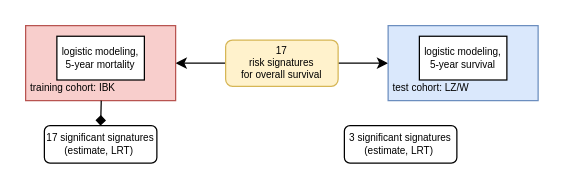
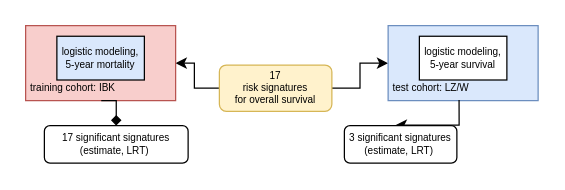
  <mxCell id="0" />
  <mxCell id="1" parent="0" />
  <mxCell id="2" style="edgeStyle=orthogonalEdgeStyle;rounded=0;orthogonalLoop=1;jettySize=auto;html=1;entryX=1;entryY=0.5;entryDx=0;entryDy=0;fontSize=8;" parent="1" source="4" target="9" edge="1"><mxGeometry relative="1" as="geometry" /></mxCell>
  <mxCell id="3" style="edgeStyle=orthogonalEdgeStyle;rounded=0;orthogonalLoop=1;jettySize=auto;html=1;entryX=0;entryY=0.5;entryDx=0;entryDy=0;fontSize=8;" parent="1" source="4" target="5" edge="1"><mxGeometry relative="1" as="geometry" /></mxCell>
- <mxCell id="4" value="17&lt;br style=&quot;font-size: 8px&quot;&gt;risk signatures&lt;br&gt;for overall survival" style="rounded=1;whiteSpace=wrap;html=1;fontSize=8;fillColor=#fff2cc;strokeColor=#d6b656;" parent="1" vertex="1"><mxGeometry x="180" y="31.5" width="90" height="37" as="geometry" /></mxCell>
+ <mxCell id="4" value="17&lt;br style=&quot;font-size: 8px&quot;&gt;risk signatures&lt;br&gt;for overall survival" style="rounded=1;whiteSpace=wrap;html=1;fontSize=8;fillColor=#fff2cc;strokeColor=#d6b656;" parent="1" vertex="1"><mxGeometry x="175" y="51.5" width="90" height="37" as="geometry" /></mxCell>
  <mxCell id="5" value="" style="rounded=0;whiteSpace=wrap;html=1;fontSize=8;fillColor=#dae8fc;strokeColor=#6c8ebf;" parent="1" vertex="1"><mxGeometry x="310" y="20" width="120" height="60" as="geometry" /></mxCell>
+ <mxCell id="6" style="edgeStyle=orthogonalEdgeStyle;rounded=0;orthogonalLoop=1;jettySize=auto;html=1;exitX=0.75;exitY=1;exitDx=0;exitDy=0;entryX=0.457;entryY=-0.024;entryDx=0;entryDy=0;entryPerimeter=0;fontSize=8;" parent="1" source="7" target="14" edge="1"><mxGeometry relative="1" as="geometry" /></mxCell>
  <mxCell id="7" value="test cohort: LZ/W" style="text;html=1;strokeColor=none;fillColor=none;align=left;verticalAlign=middle;whiteSpace=wrap;rounded=0;fontSize=8;" parent="1" vertex="1"><mxGeometry x="312" y="59.5" width="73" height="20" as="geometry" /></mxCell>
  <mxCell id="8" value="logistic modeling, 5-year survival" style="rounded=0;whiteSpace=wrap;html=1;fontSize=8;" parent="1" vertex="1"><mxGeometry x="335" y="28.5" width="70" height="35" as="geometry" /></mxCell>
  <mxCell id="9" value="" style="rounded=0;whiteSpace=wrap;html=1;fontSize=8;fillColor=#f8cecc;strokeColor=#b85450;" parent="1" vertex="1"><mxGeometry x="20" y="20" width="120" height="60" as="geometry" /></mxCell>
- <mxCell id="10" value="logistic modeling, 5-year mortality" style="rounded=0;fontSize=8;whiteSpace=wrap;html=1;" parent="1" vertex="1"><mxGeometry x="45" y="28.5" width="70" height="35" as="geometry" /></mxCell>
+ <mxCell id="10" value="logistic modeling, 5-year mortality" style="rounded=0;fontSize=8;whiteSpace=wrap;html=1;fillColor=#dae8fc;" parent="1" vertex="1"><mxGeometry x="45" y="28.5" width="70" height="35" as="geometry" /></mxCell>
  <mxCell id="11" style="edgeStyle=orthogonalEdgeStyle;rounded=0;orthogonalLoop=1;jettySize=auto;html=1;exitX=0.75;exitY=1;exitDx=0;exitDy=0;entryX=0.5;entryY=0;entryDx=0;entryDy=0;fontSize=8;endArrow=diamond;" parent="1" source="12" target="13" edge="1"><mxGeometry relative="1" as="geometry" /></mxCell>
  <mxCell id="12" value="training cohort: IBK" style="text;html=1;strokeColor=none;fillColor=none;align=left;verticalAlign=middle;whiteSpace=wrap;rounded=0;fontSize=8;" parent="1" vertex="1"><mxGeometry x="22" y="60" width="78" height="20" as="geometry" /></mxCell>
- <mxCell id="13" value="17 significant signatures (estimate, LRT)&amp;nbsp;" style="rounded=1;whiteSpace=wrap;html=1;fontSize=8;" parent="1" vertex="1"><mxGeometry x="35" y="100" width="90" height="30" as="geometry" /></mxCell>
+ <mxCell id="13" value="17 significant signatures (estimate, LRT)&amp;nbsp;" style="rounded=1;whiteSpace=wrap;html=1;fontSize=8;" parent="1" vertex="1"><mxGeometry x="35" y="100" width="115" height="30" as="geometry" /></mxCell>
  <mxCell id="14" value="3 significant signatures (estimate, LRT)&amp;nbsp;" style="rounded=1;whiteSpace=wrap;html=1;fontSize=8;" parent="1" vertex="1"><mxGeometry x="275" y="100" width="90" height="30" as="geometry" /></mxCell>
